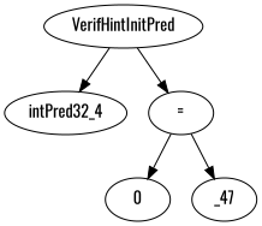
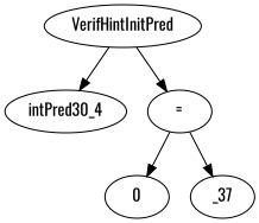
  digraph {
    fontname=Oswald
    node [fontname=Oswald]
    edge [fontname=Oswald]
-   n1 [label=intPred32_4]
+   n1 [label=intPred30_4]
    n2 [label=VerifHintInitPred]
    n3 [label="="]
    n4 [label=0]
-   n5 [label=_47]
+   n5 [label=_37]
    n2 -> n1
    n2 -> n3
    n3 -> n4
    n3 -> n5
  }
